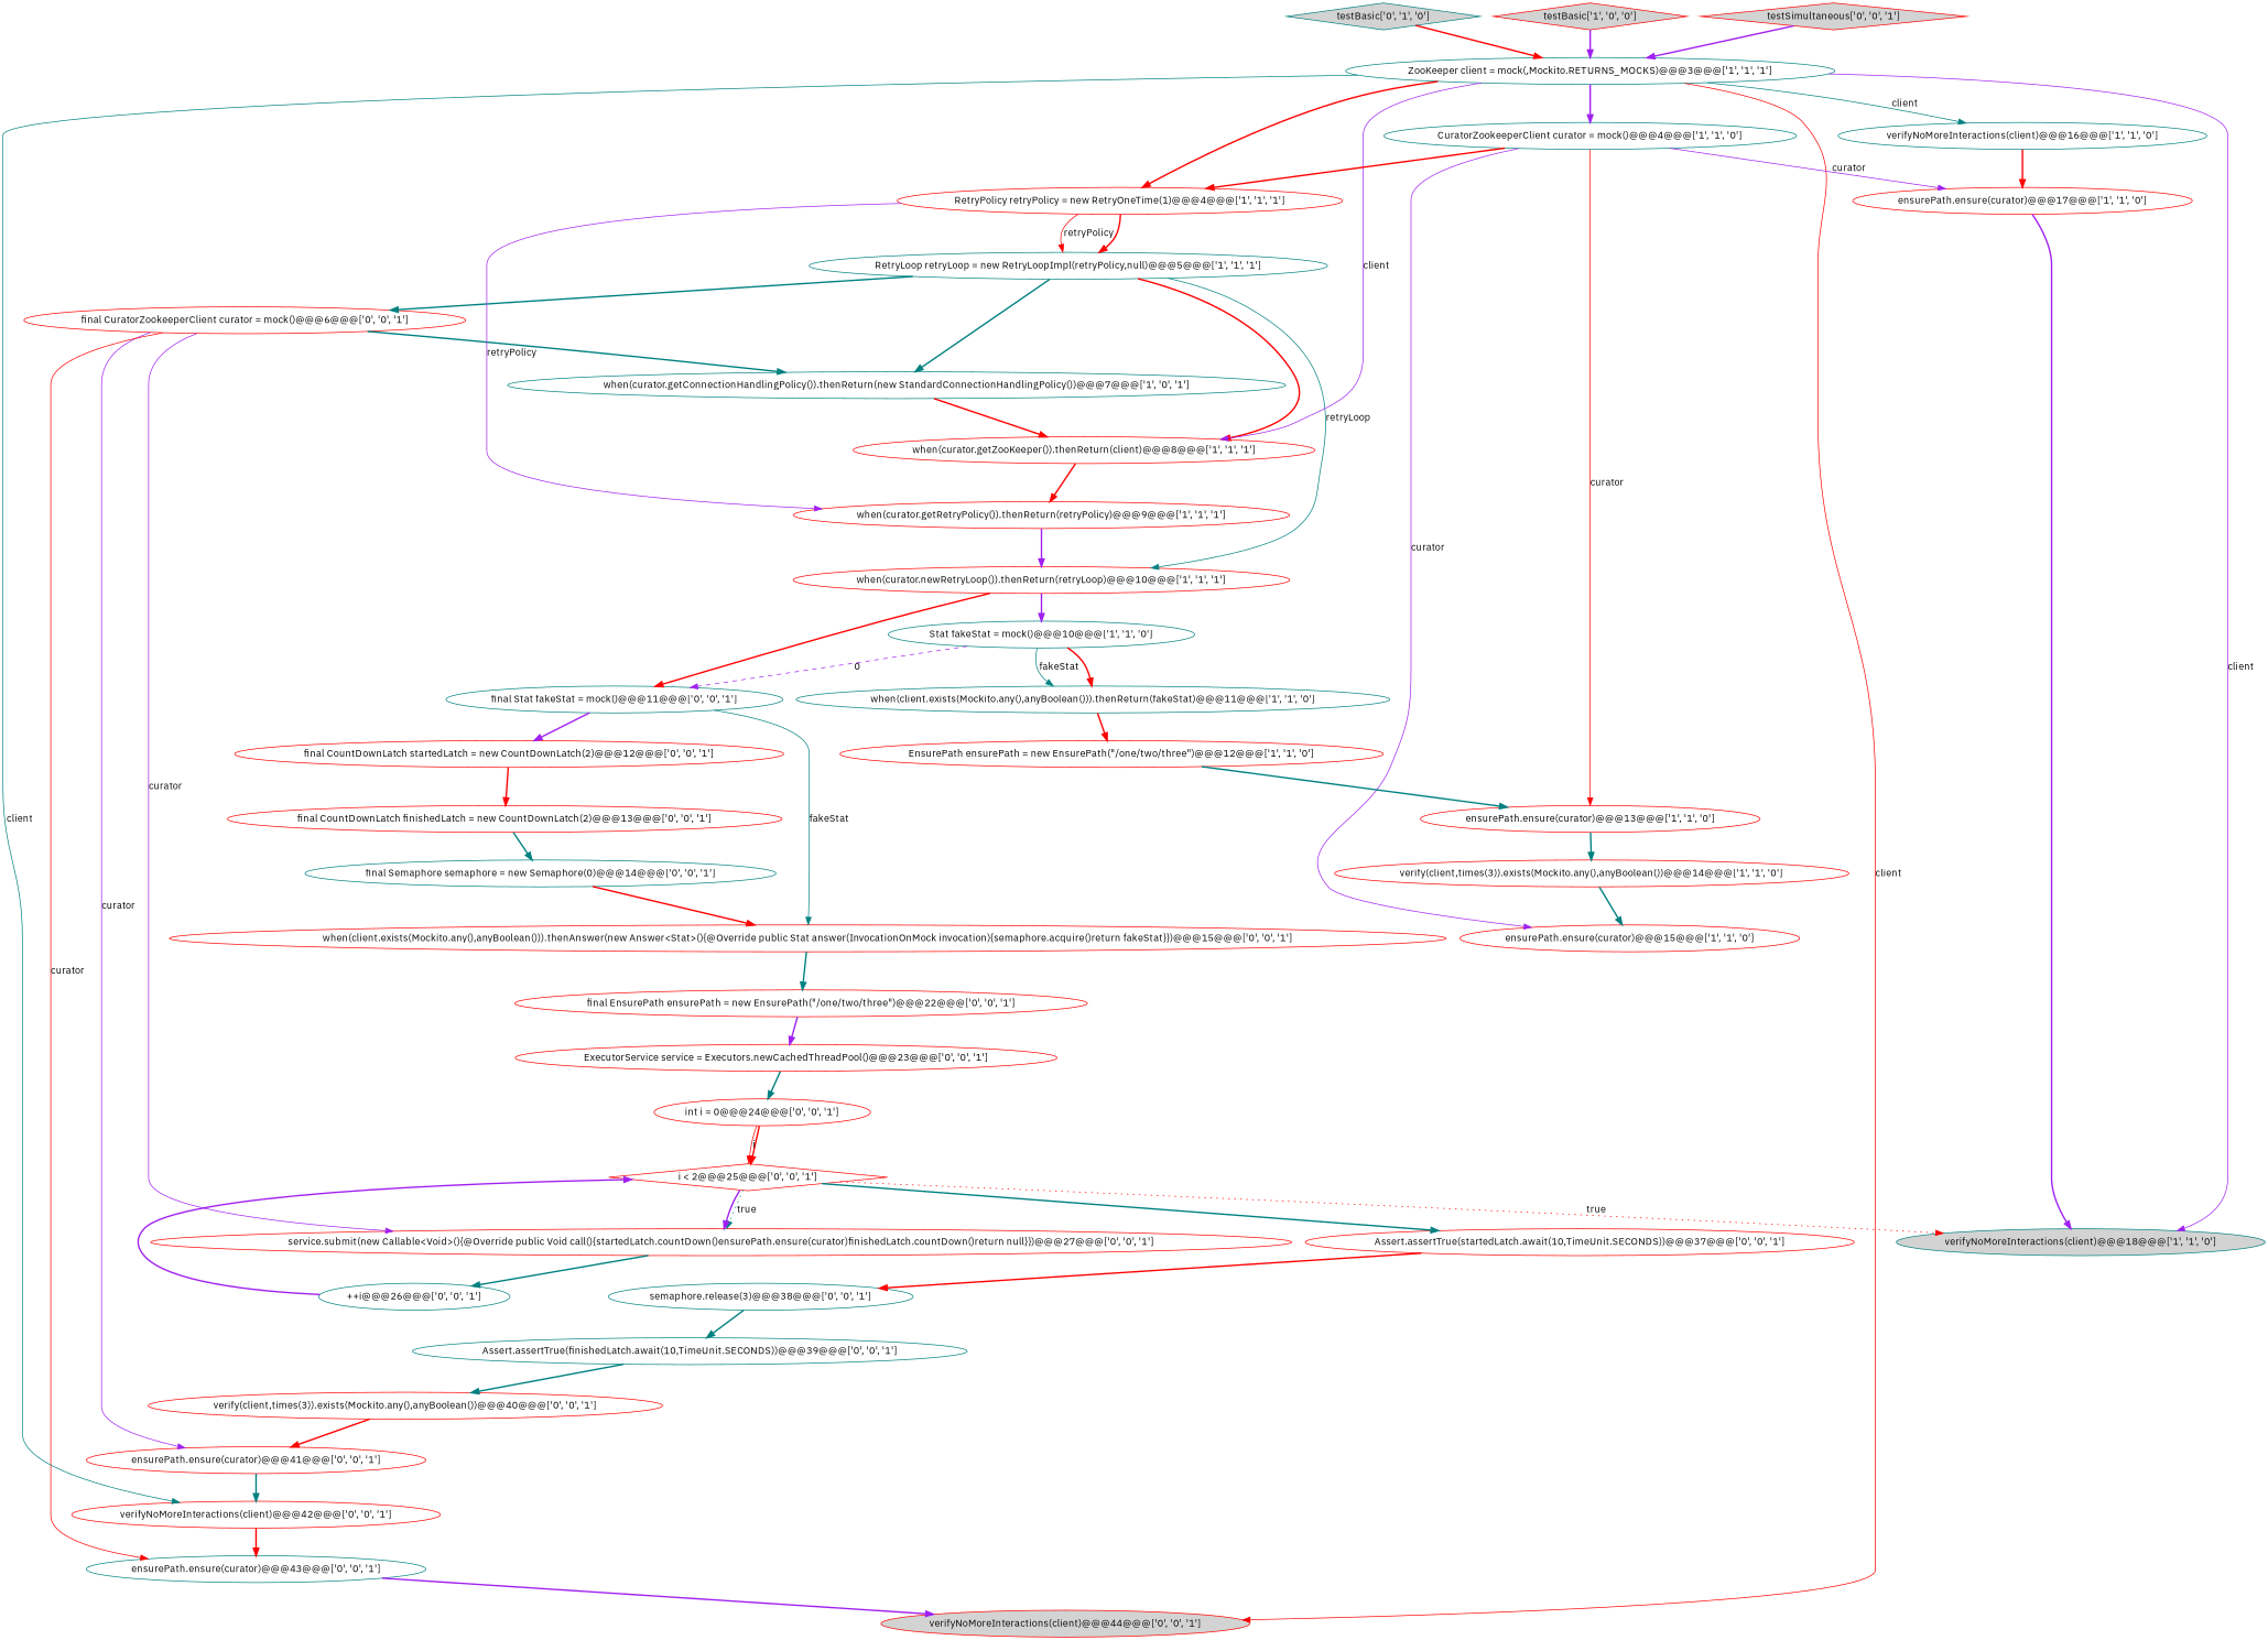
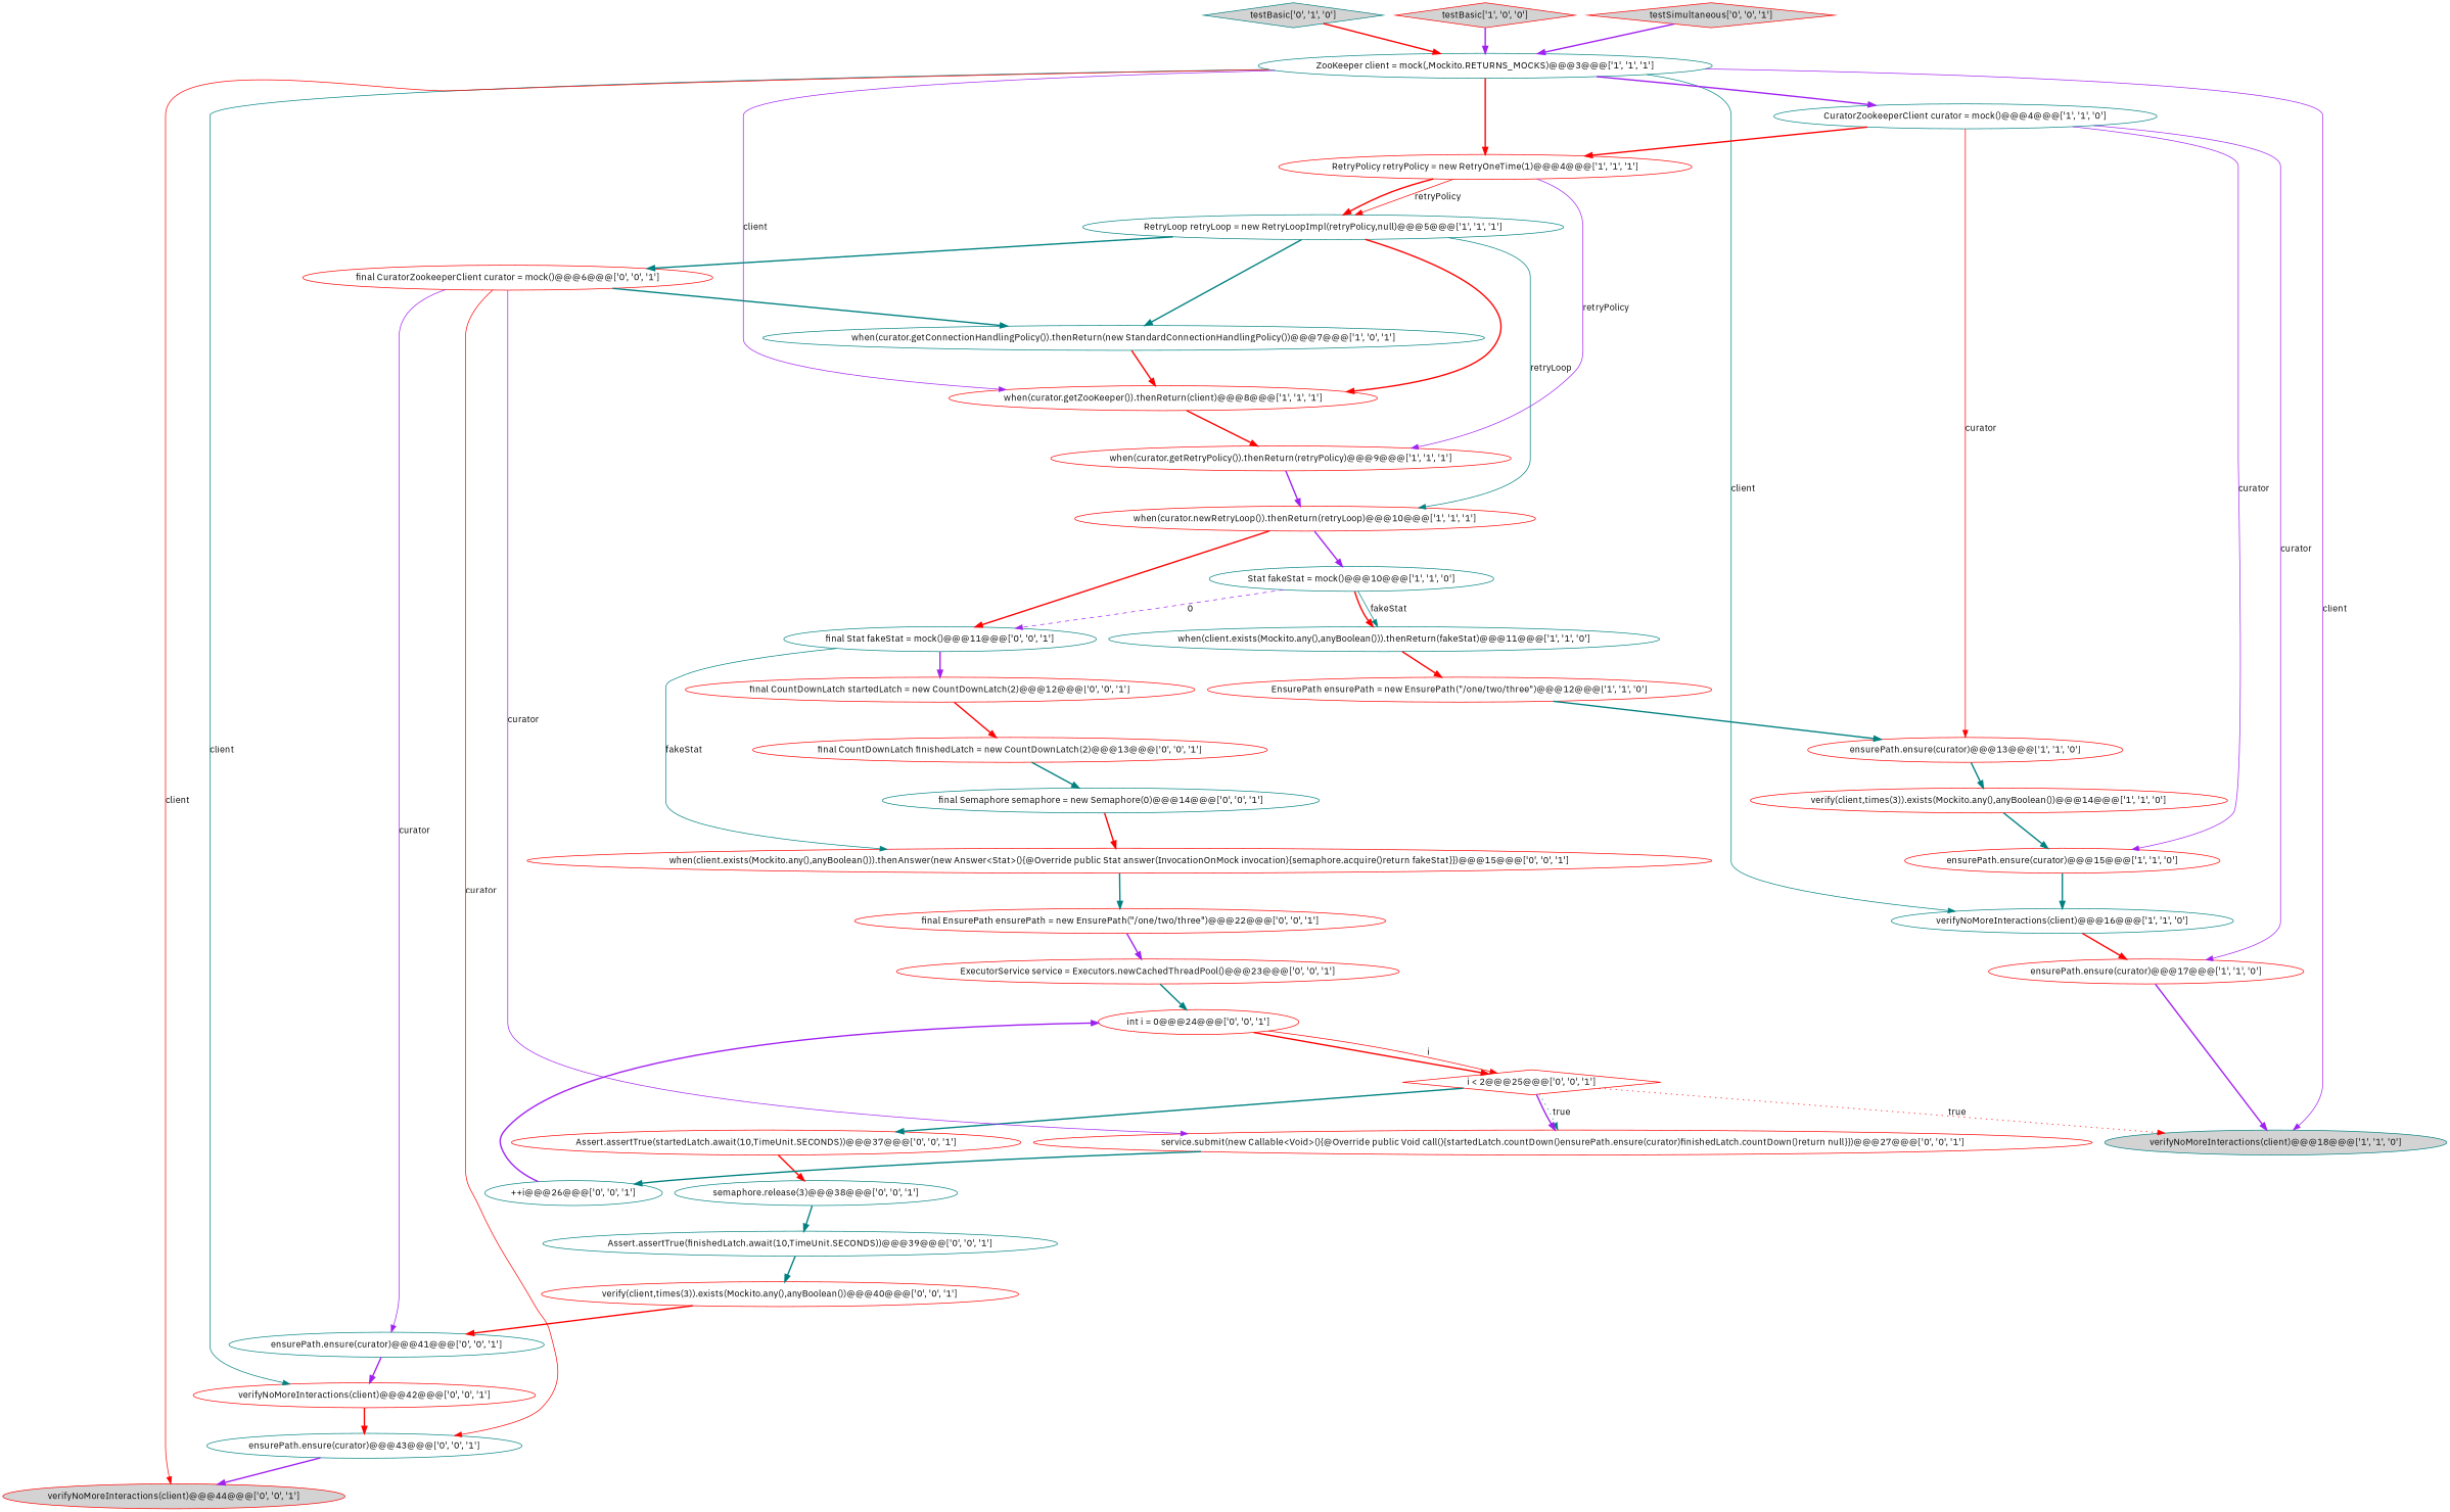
  digraph {
    fontname="IBM Plex Sans"
    node [color=red fillcolor=white fontname="IBM Plex Sans" shape=ellipse style=filled]
    edge [color=red fontname="IBM Plex Sans" style=bold]
    n1 [color=teal label="Assert.assertTrue(finishedLatch.await(10,TimeUnit.SECONDS))@@@39@@@['0', '0', '1']"]
    n2 [label="verify(client,times(3)).exists(Mockito.any(),anyBoolean())@@@40@@@['0', '0', '1']"]
-   n3 [label="ensurePath.ensure(curator)@@@41@@@['0', '0', '1']"]
+   n3 [color=teal label="ensurePath.ensure(curator)@@@41@@@['0', '0', '1']"]
    n4 [color=teal label="final Semaphore semaphore = new Semaphore(0)@@@14@@@['0', '0', '1']"]
    n5 [label="when(client.exists(Mockito.any(),anyBoolean())).thenAnswer(new Answer<Stat>(){@Override public Stat answer(InvocationOnMock invocation){semaphore.acquire()return fakeStat}})@@@15@@@['0', '0', '1']"]
    n6 [label="final EnsurePath ensurePath = new EnsurePath(\"/one/two/three\")@@@22@@@['0', '0', '1']"]
    n7 [label="final CountDownLatch startedLatch = new CountDownLatch(2)@@@12@@@['0', '0', '1']"]
    n8 [label="final CountDownLatch finishedLatch = new CountDownLatch(2)@@@13@@@['0', '0', '1']"]
    n9 [color=teal label="semaphore.release(3)@@@38@@@['0', '0', '1']"]
    n10 [label="verifyNoMoreInteractions(client)@@@42@@@['0', '0', '1']"]
    n11 [color=teal label="ensurePath.ensure(curator)@@@43@@@['0', '0', '1']"]
    n12 [label="ExecutorService service = Executors.newCachedThreadPool()@@@23@@@['0', '0', '1']"]
    n13 [label="int i = 0@@@24@@@['0', '0', '1']"]
    n14 [label="Assert.assertTrue(startedLatch.await(10,TimeUnit.SECONDS))@@@37@@@['0', '0', '1']"]
    n15 [color=teal label="final Stat fakeStat = mock()@@@11@@@['0', '0', '1']"]
    n16 [color=teal label="++i@@@26@@@['0', '0', '1']"]
    n17 [label="i < 2@@@25@@@['0', '0', '1']" shape=diamond]
    n18 [label="service.submit(new Callable<Void>(){@Override public Void call(){startedLatch.countDown()ensurePath.ensure(curator)finishedLatch.countDown()return null}})@@@27@@@['0', '0', '1']"]
    n19 [color=teal fillcolor=lightgray label="verifyNoMoreInteractions(client)@@@18@@@['1', '1', '0']"]
    n20 [label="ensurePath.ensure(curator)@@@15@@@['1', '1', '0']"]
    n21 [color=teal label="verifyNoMoreInteractions(client)@@@16@@@['1', '1', '0']"]
    n22 [label="ensurePath.ensure(curator)@@@17@@@['1', '1', '0']"]
    n23 [color=teal label="when(curator.getConnectionHandlingPolicy()).thenReturn(new StandardConnectionHandlingPolicy())@@@7@@@['1', '0', '1']"]
    n24 [label="when(curator.getZooKeeper()).thenReturn(client)@@@8@@@['1', '1', '1']"]
    n25 [label="when(curator.getRetryPolicy()).thenReturn(retryPolicy)@@@9@@@['1', '1', '1']"]
    n26 [color=teal label="RetryLoop retryLoop = new RetryLoopImpl(retryPolicy,null)@@@5@@@['1', '1', '1']"]
    n27 [label="when(curator.newRetryLoop()).thenReturn(retryLoop)@@@10@@@['1', '1', '1']"]
    n28 [label="final CuratorZookeeperClient curator = mock()@@@6@@@['0', '0', '1']"]
    n29 [color=teal label="Stat fakeStat = mock()@@@10@@@['1', '1', '0']"]
    n30 [color=teal label="when(client.exists(Mockito.any(),anyBoolean())).thenReturn(fakeStat)@@@11@@@['1', '1', '0']"]
    n31 [label="verify(client,times(3)).exists(Mockito.any(),anyBoolean())@@@14@@@['1', '1', '0']"]
    n32 [fillcolor=lightgray label="verifyNoMoreInteractions(client)@@@44@@@['0', '0', '1']"]
    n33 [color=teal fillcolor=lightgray label="testBasic['0', '1', '0']" shape=diamond]
    n34 [color=teal label="ZooKeeper client = mock(,Mockito.RETURNS_MOCKS)@@@3@@@['1', '1', '1']"]
    n35 [label="RetryPolicy retryPolicy = new RetryOneTime(1)@@@4@@@['1', '1', '1']"]
    n36 [color=teal label="CuratorZookeeperClient curator = mock()@@@4@@@['1', '1', '0']"]
    n37 [label="EnsurePath ensurePath = new EnsurePath(\"/one/two/three\")@@@12@@@['1', '1', '0']"]
    n38 [label="ensurePath.ensure(curator)@@@13@@@['1', '1', '0']"]
    n39 [fillcolor=lightgray label="testBasic['1', '0', '0']" shape=diamond]
    n40 [fillcolor=lightgray label="testSimultaneous['0', '0', '1']" shape=diamond]
    n1 -> n2 [color=teal]
    n2 -> n3
-   n3 -> n10 [color=teal]
+   n3 -> n10 [color=purple]
    n4 -> n5
    n5 -> n6 [color=teal]
    n6 -> n12 [color=purple]
    n7 -> n8
    n8 -> n4 [color=teal]
    n9 -> n1 [color=teal]
    n10 -> n11
    n11 -> n32 [color=purple]
    n12 -> n13 [color=teal]
    n13 -> n17
    n13 -> n17 [label=i style=solid]
    n14 -> n9
    n15 -> n5 [color=teal label=fakeStat style=solid]
    n15 -> n7 [color=purple]
-   n16 -> n17 [color=purple]
+   n16 -> n13 [color=purple]
    n17 -> n14 [color=teal]
    n17 -> n18 [color=teal label=true style=dotted]
    n17 -> n18 [color=purple]
    n17 -> n19 [label=true style=dotted]
    n18 -> n16 [color=teal]
+   n20 -> n21 [color=teal]
    n21 -> n22
    n22 -> n19 [color=purple]
    n23 -> n24
    n24 -> n25
    n25 -> n27 [color=purple]
    n26 -> n23 [color=teal]
    n26 -> n24
    n26 -> n27 [color=teal label=retryLoop style=solid]
    n26 -> n28 [color=teal]
    n27 -> n15
    n27 -> n29 [color=purple]
    n28 -> n3 [color=purple label=curator style=solid]
    n28 -> n11 [label=curator style=solid]
    n28 -> n18 [color=purple label=curator style=solid]
    n28 -> n23 [color=teal]
    n29 -> n15 [color=purple label=0 style=dashed]
    n29 -> n30
    n29 -> n30 [color=teal label=fakeStat style=solid]
    n30 -> n37
    n31 -> n20 [color=teal]
    n33 -> n34
    n34 -> n10 [color=teal label=client style=solid]
    n34 -> n19 [color=purple label=client style=solid]
    n34 -> n21 [color=teal label=client style=solid]
    n34 -> n24 [color=purple label=client style=solid]
    n34 -> n32 [label=client style=solid]
    n34 -> n35
    n34 -> n36 [color=purple]
    n35 -> n25 [color=purple label=retryPolicy style=solid]
    n35 -> n26 [label=retryPolicy style=solid]
    n35 -> n26
    n36 -> n20 [color=purple label=curator style=solid]
    n36 -> n22 [color=purple label=curator style=solid]
    n36 -> n35
    n36 -> n38 [label=curator style=solid]
    n37 -> n38 [color=teal]
    n38 -> n31 [color=teal]
    n39 -> n34 [color=purple]
    n40 -> n34 [color=purple]
  }
